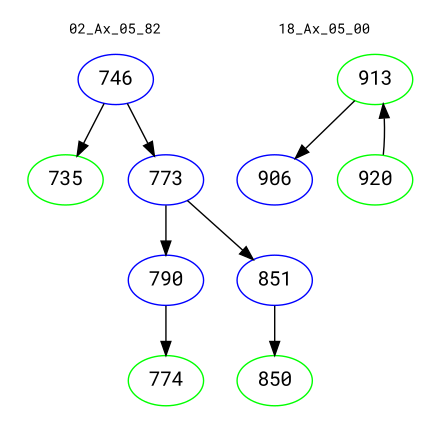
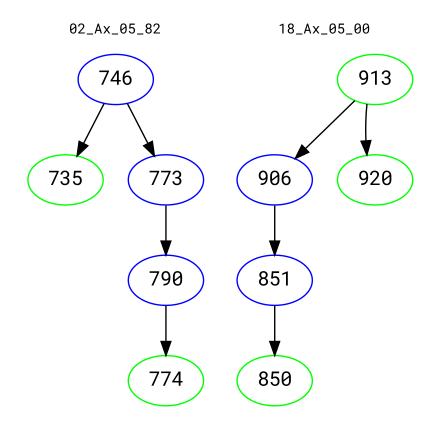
  digraph {
    fontname="Roboto Mono"
    node [color=blue fontname="Roboto Mono"]
    edge [color=black fontname="Roboto Mono"]
    n1 [label=746]
    n2 [color=green label=735]
    n3 [label=773]
    n4 [label=790]
    n5 [color=green label=774]
    n6 [color=green label=913]
    n7 [label=906]
    n8 [color=green label=920]
    n9 [label=851]
    n10 [color=green label=850]
    subgraph cluster_1 {
      color=white
      fontsize=10
      label="02_Ax_05_82"
      n1
      n2
      n3
      n4
      n5
    }
    subgraph cluster_2 {
      color=white
      fontsize=10
      label="18_Ax_05_00"
      n6
      n7
      n8
      n9
      n10
    }
    n1 -> n2
    n1 -> n3
    n3 -> n4
    n4 -> n5
    n6 -> n7
-   n8 -> n6
-   n3 -> n9
+   n6 -> n8
+   n7 -> n9
    n9 -> n10
  }
